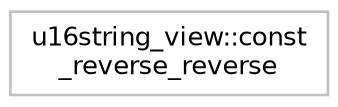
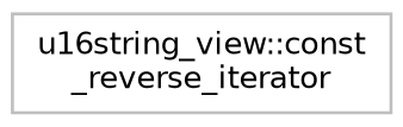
  digraph {
    rankdir=LR
-   n1 [color=grey75 fillcolor=white fontname=Helvetica fontsize=10 height=0.2 label="u16string_view::const\l_reverse_reverse" shape=record style=filled width=0.4]
+   n1 [color=grey75 fillcolor=white fontname=Helvetica fontsize=10 height=0.2 label="u16string_view::const\l_reverse_iterator" shape=record style=filled width=0.4]
  }
